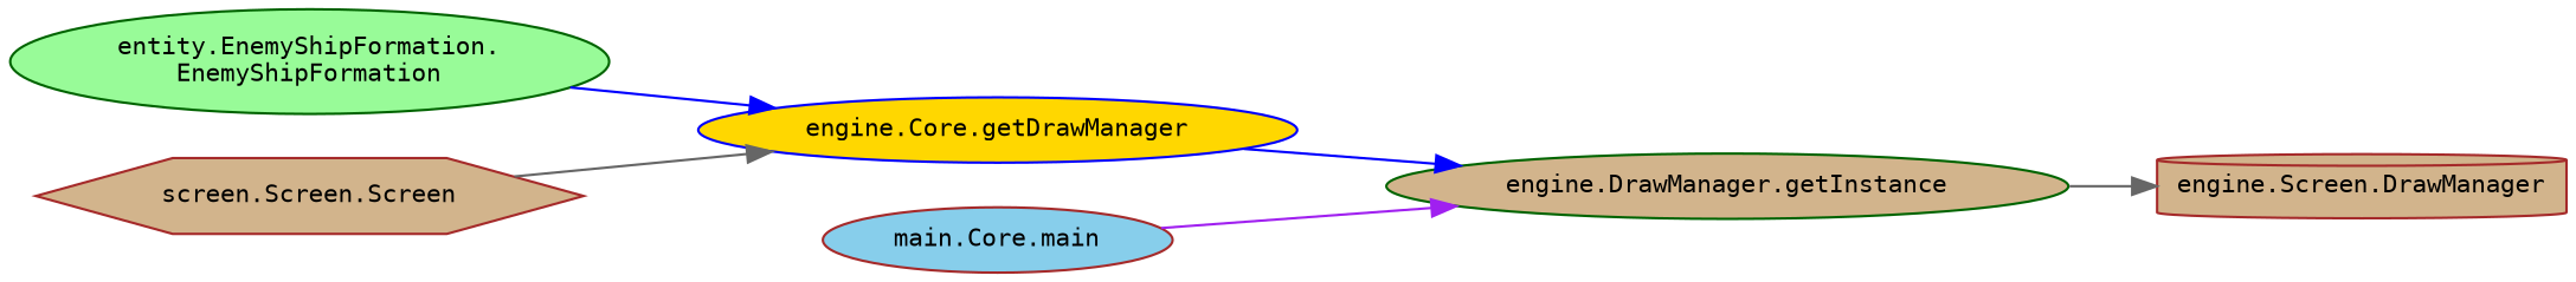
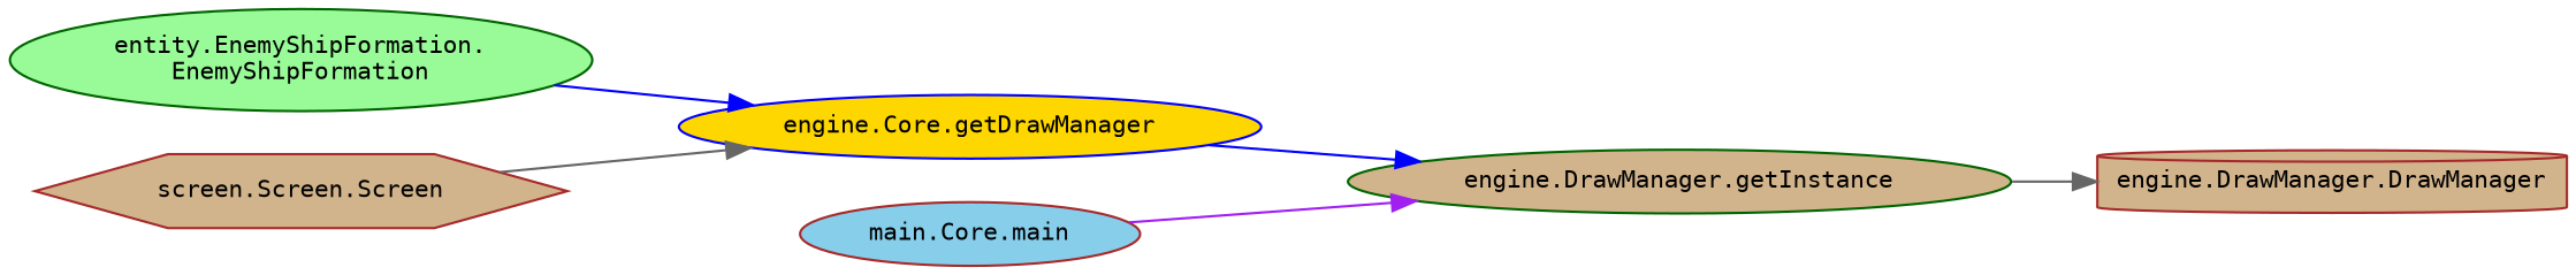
  digraph {
    fontname="DejaVu Sans Mono"
    rankdir=RL
    node [color=brown fillcolor=tan fontname="DejaVu Sans Mono" fontsize=10 shape=ellipse style=filled]
    edge [color=gray40 dir=back fontname="DejaVu Sans Mono" fontsize=10 labelfontname=Helvetica labelfontsize=10 style=solid]
-   n1 [fontcolor=black height=0.2 label="engine.Screen.DrawManager" shape=cylinder width=0.4]
+   n1 [fontcolor=black height=0.2 label="engine.DrawManager.DrawManager" shape=cylinder width=0.4]
    n2 [color=darkgreen height=0.2 label="engine.DrawManager.getInstance" width=0.4]
    n3 [color=blue fillcolor=gold height=0.2 label="engine.Core.getDrawManager" width=0.4]
    n4 [fillcolor=skyblue height=0.2 label="main.Core.main" width=0.4]
    n5 [color=darkgreen fillcolor=palegreen height=0.2 label="entity.EnemyShipFormation.\lEnemyShipFormation" width=0.4]
    n6 [height=0.2 label="screen.Screen.Screen" shape=hexagon width=0.4]
    n1 -> n2
    n2 -> n3 [color=blue]
    n2 -> n4 [color=purple]
    n3 -> n5 [color=blue]
    n3 -> n6
  }
